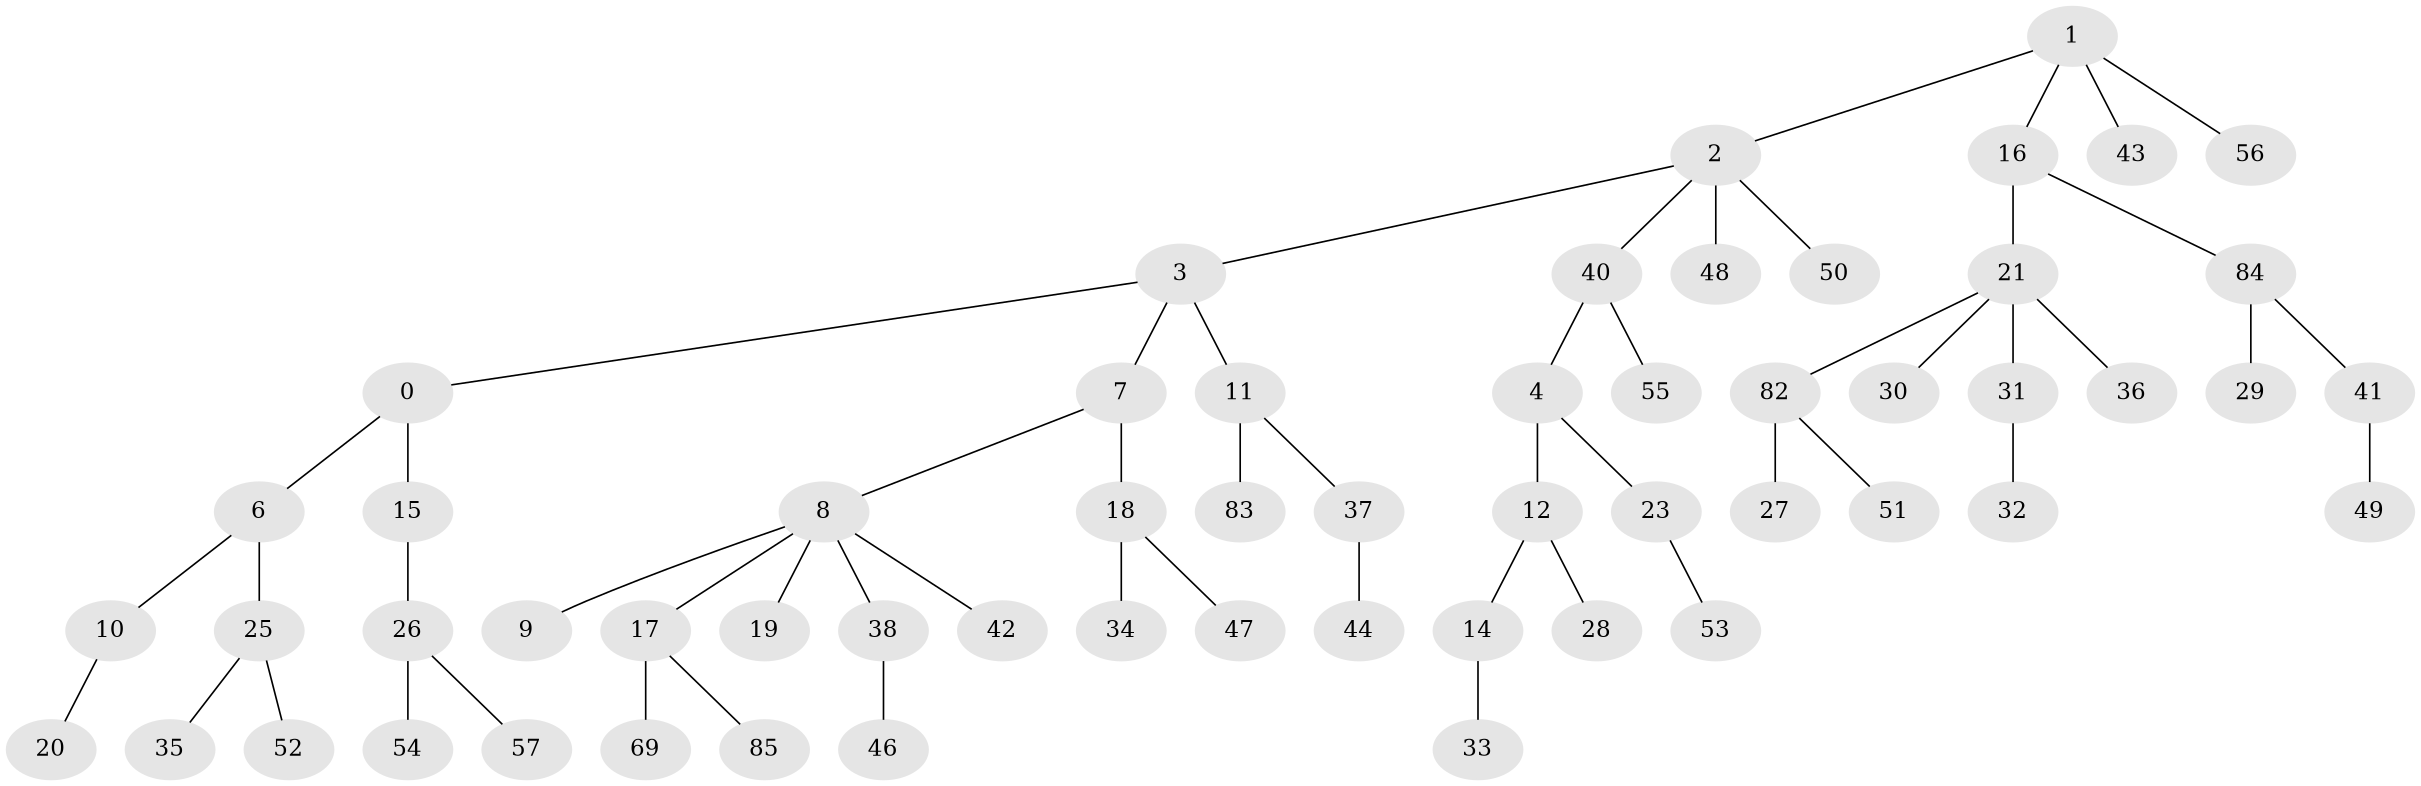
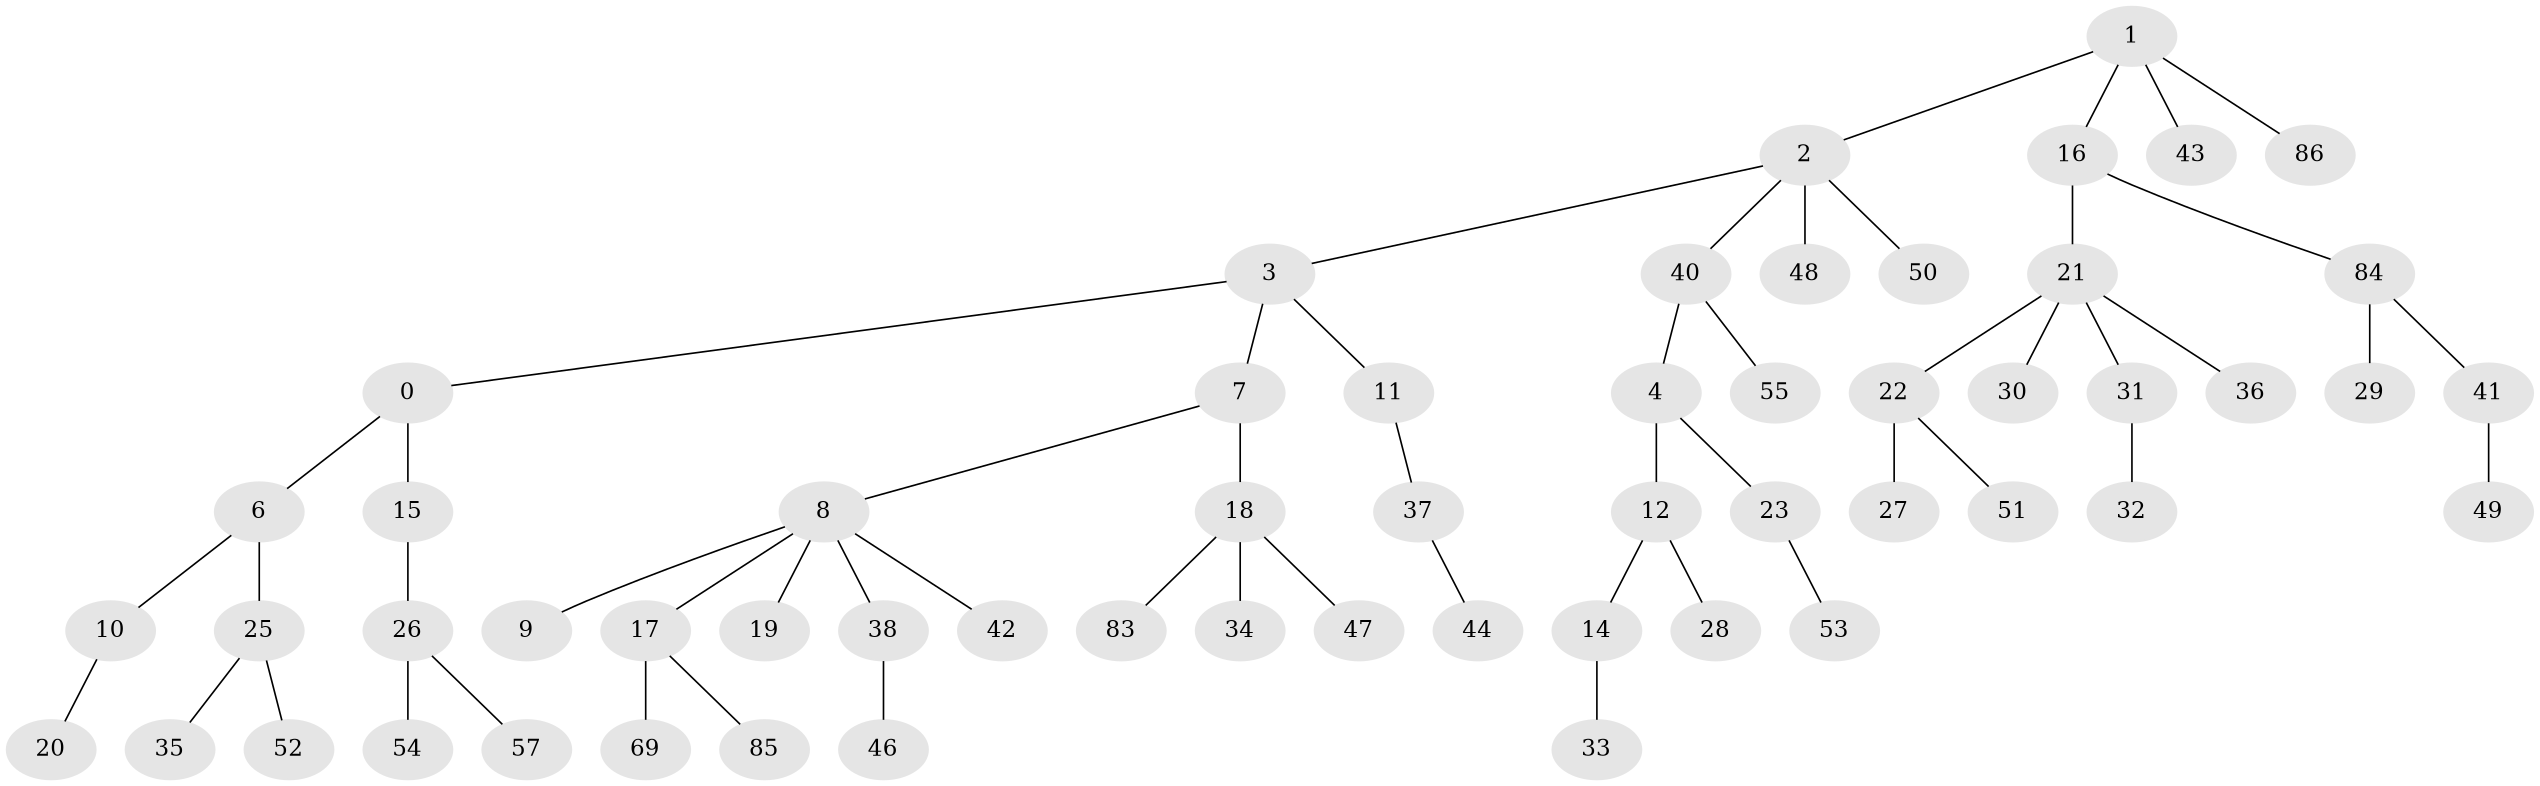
  graph {
    node [color=gray90 style=filled]
    1
    2
    16
    43
-   56
+   56 [label=86]
    3
    40
    48
    50
    21
    n11 [label=84]
    n12 [label=0]
    7
    11
    4
    12
    23
    55
    6
    15
    8
    18
    n23 [label=83]
    37
    14
    28
    53
    10
    25
    26
    20
    35
    52
    9
    17
    19
    38
    42
    34
    47
    n41 [label=69]
    n42 [label=85]
    46
    44
    33
    54
    57
-   22 [label=82]
+   22
    30
    31
    36
    29
    41
    27
    51
    32
    49
    1 -- 2
    1 -- 16
    1 -- 43
    1 -- 56
    2 -- 3
    2 -- 40
    2 -- 48
    2 -- 50
    16 -- 21
    16 -- n11
    3 -- n12
    3 -- 7
    3 -- 11
    40 -- 4
    40 -- 55
    21 -- 22
    21 -- 30
    21 -- 31
    21 -- 36
    n11 -- 29
    n11 -- 41
    n12 -- 6
    n12 -- 15
    7 -- 8
    7 -- 18
-   11 -- n23
+   18 -- n23
    11 -- 37
    4 -- 12
    4 -- 23
    12 -- 14
    12 -- 28
    23 -- 53
    6 -- 10
    6 -- 25
    15 -- 26
    8 -- 9
    8 -- 17
    8 -- 19
    8 -- 38
    8 -- 42
    18 -- 34
    18 -- 47
    37 -- 44
    14 -- 33
    10 -- 20
    25 -- 35
    25 -- 52
    26 -- 54
    26 -- 57
    17 -- n41
    17 -- n42
    38 -- 46
    22 -- 27
    22 -- 51
    31 -- 32
    41 -- 49
  }
